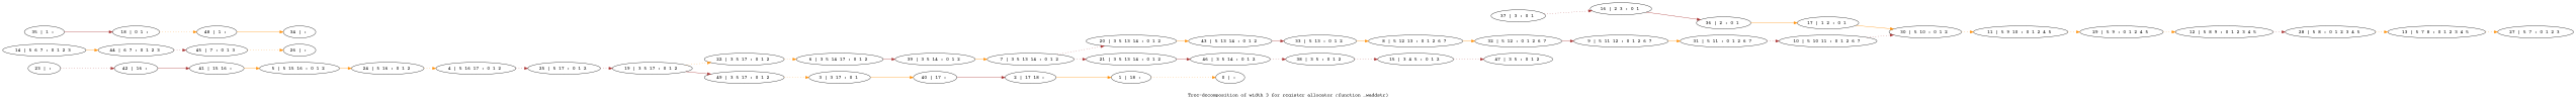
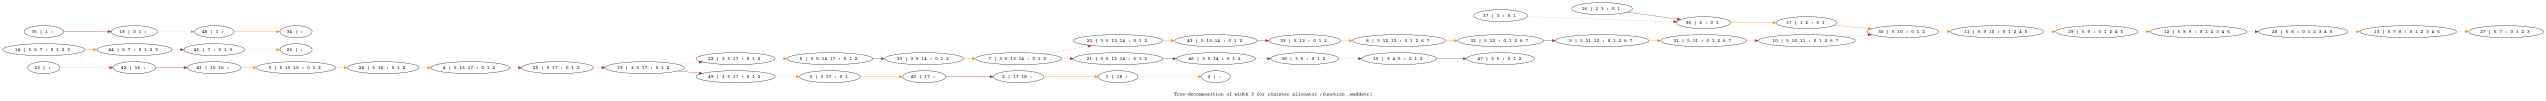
  digraph {
    fontname="Courier Prime"
    label="Tree-decomposition of width 3 for register allocator (function _waddstr)"
    rankdir=LR
    node [fontname="Courier Prime"]
    edge [color=darkorange fontname="Courier Prime" style=dotted]
    n1 [label="0 | : "]
    n2 [label="1 | 18 : "]
    n3 [label="2 | 17 18 : "]
    n4 [label="3 | 3 17 : 0 1 "]
    n5 [label="40 | 17 : "]
    n6 [label="4 | 5 16 17 : 0 1 2 "]
    n7 [label="25 | 5 17 : 0 1 2 "]
    n8 [label="19 | 3 5 17 : 0 1 2 "]
    n9 [label="5 | 5 15 16 : 0 1 2 "]
    n10 [label="24 | 5 16 : 0 1 2 "]
    n11 [label="6 | 3 5 14 17 : 0 1 2 "]
    n12 [label="39 | 3 5 14 : 0 1 2 "]
    n13 [label="7 | 3 5 13 14 : 0 1 2 "]
    n14 [label="20 | 3 5 13 14 : 0 1 2 "]
    n15 [label="21 | 3 5 13 14 : 0 1 2 "]
    n16 [label="43 | 5 13 14 : 0 1 2 "]
    n17 [label="46 | 3 5 14 : 0 1 2 "]
    n18 [label="8 | 5 12 13 : 0 1 2 6 7 "]
    n19 [label="32 | 5 12 : 0 1 2 6 7 "]
    n20 [label="9 | 5 11 12 : 0 1 2 6 7 "]
    n21 [label="31 | 5 11 : 0 1 2 6 7 "]
    n22 [label="10 | 5 10 11 : 0 1 2 6 7 "]
    n23 [label="30 | 5 10 : 0 1 2 "]
    n24 [label="11 | 5 9 10 : 0 1 2 4 5 "]
    n25 [label="29 | 5 9 : 0 1 2 4 5 "]
    n26 [label="12 | 5 8 9 : 0 1 2 3 4 5 "]
    n27 [label="28 | 5 8 : 0 1 2 3 4 5 "]
    n28 [label="13 | 5 7 8 : 0 1 2 3 4 5 "]
    n29 [label="27 | 5 7 : 0 1 2 3 "]
    n30 [label="14 | 5 6 7 : 0 1 2 3 "]
    n31 [label="44 | 6 7 : 0 1 2 3 "]
    n32 [label="45 | 7 : 0 1 3 "]
    n33 [label="15 | 3 4 5 : 0 1 2 "]
    n34 [label="47 | 3 5 : 0 1 2 "]
    n35 [label="16 | 2 3 : 0 1 "]
    n36 [label="36 | 2 : 0 1 "]
    n37 [label="17 | 1 2 : 0 1 "]
    n38 [label="35 | 1 : "]
    n39 [label="18 | 0 1 : "]
    n40 [label="48 | 1 : "]
    n41 [label="34 | : "]
    n42 [label="22 | 3 5 17 : 0 1 2 "]
    n43 [label="49 | 3 5 17 : 0 1 2 "]
    n44 [label="33 | 5 13 : 0 1 2 "]
    n45 [label="38 | 3 5 : 0 1 2 "]
    n46 [label="23 | : "]
    n47 [label="42 | 16 : "]
    n48 [label="41 | 15 16 : "]
    n49 [label="26 | : "]
    n50 [label="37 | 3 : 0 1 "]
    n2 -> n1
    n3 -> n2 [style=solid]
    n4 -> n5 [style=solid]
    n5 -> n3 [color=brown style=solid]
    n6 -> n7 [color=brown]
    n7 -> n8 [color=brown]
-   n8 -> n42
+   n8 -> n42 [color=brown]
    n8 -> n43 [color=brown style=solid]
    n9 -> n10 [style=solid]
    n10 -> n6
    n11 -> n12 [color=brown style=solid]
    n12 -> n13 [style=solid]
    n13 -> n14 [color=brown]
    n13 -> n15 [color=brown]
    n14 -> n16 [style=solid]
    n15 -> n17 [color=brown style=solid]
    n16 -> n44 [color=brown style=solid]
    n17 -> n45 [color=brown]
    n18 -> n19 [style=solid]
    n19 -> n20 [color=brown style=solid]
    n20 -> n21 [style=solid]
    n21 -> n22 [color=brown]
    n22 -> n23 [color=brown]
    n23 -> n24
    n24 -> n25
    n25 -> n26
    n26 -> n27 [color=brown]
    n27 -> n28
    n28 -> n29
    n30 -> n31 [style=solid]
    n31 -> n32 [color=brown]
    n32 -> n49
-   n33 -> n34 [color=brown]
+   n33 -> n34 [color=brown style=solid]
    n35 -> n36 [color=brown style=solid]
    n36 -> n37 [style=solid]
    n37 -> n23 [style=solid]
    n38 -> n39 [color=brown style=solid]
    n39 -> n40
    n40 -> n41 [style=solid]
    n42 -> n11
    n43 -> n4
    n44 -> n18 [style=solid]
    n45 -> n33 [color=brown]
    n46 -> n47 [color=brown]
    n47 -> n48 [color=brown style=solid]
    n48 -> n9 [style=solid]
-   n50 -> n35 [color=brown]
+   n50 -> n36 [color=brown]
  }
